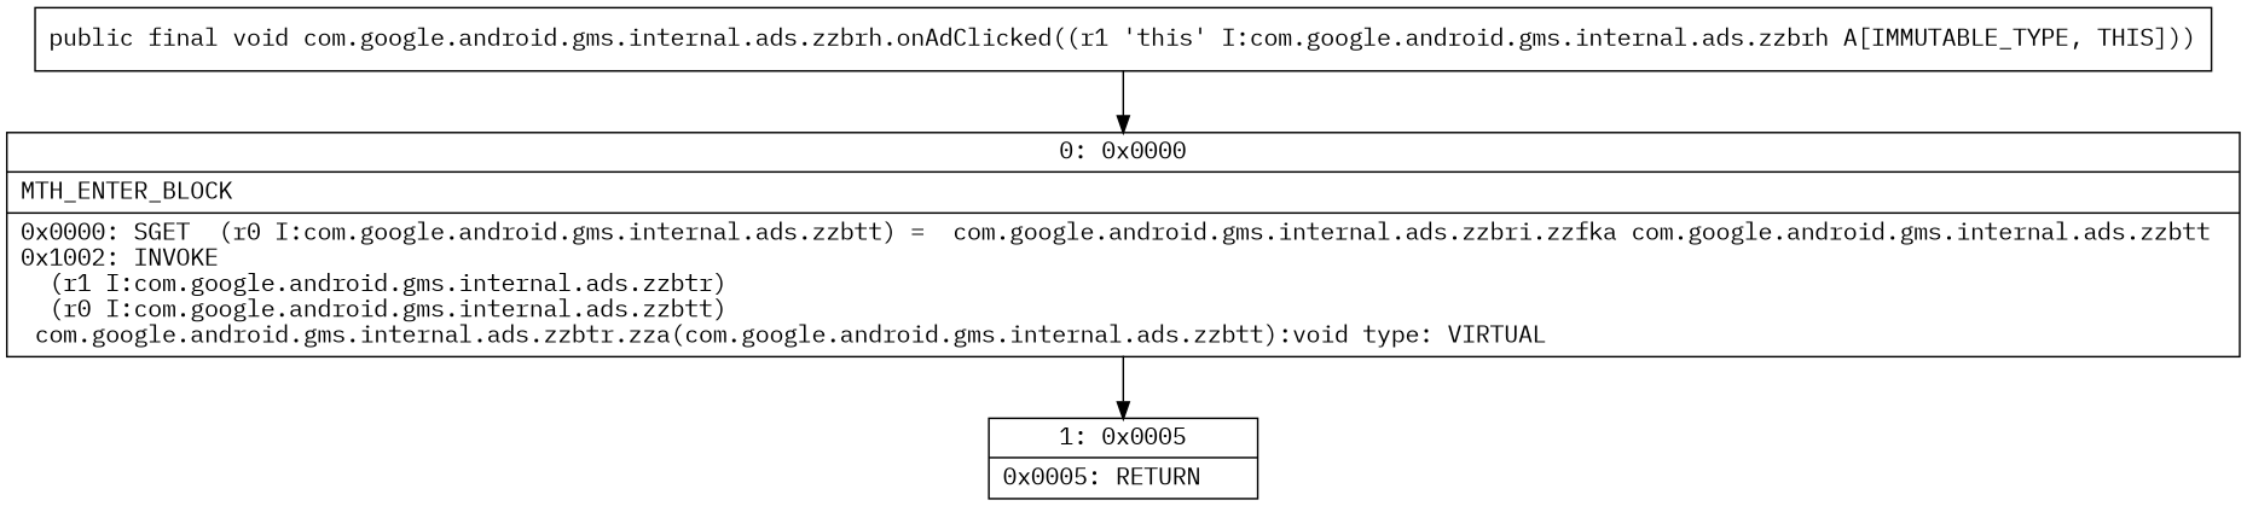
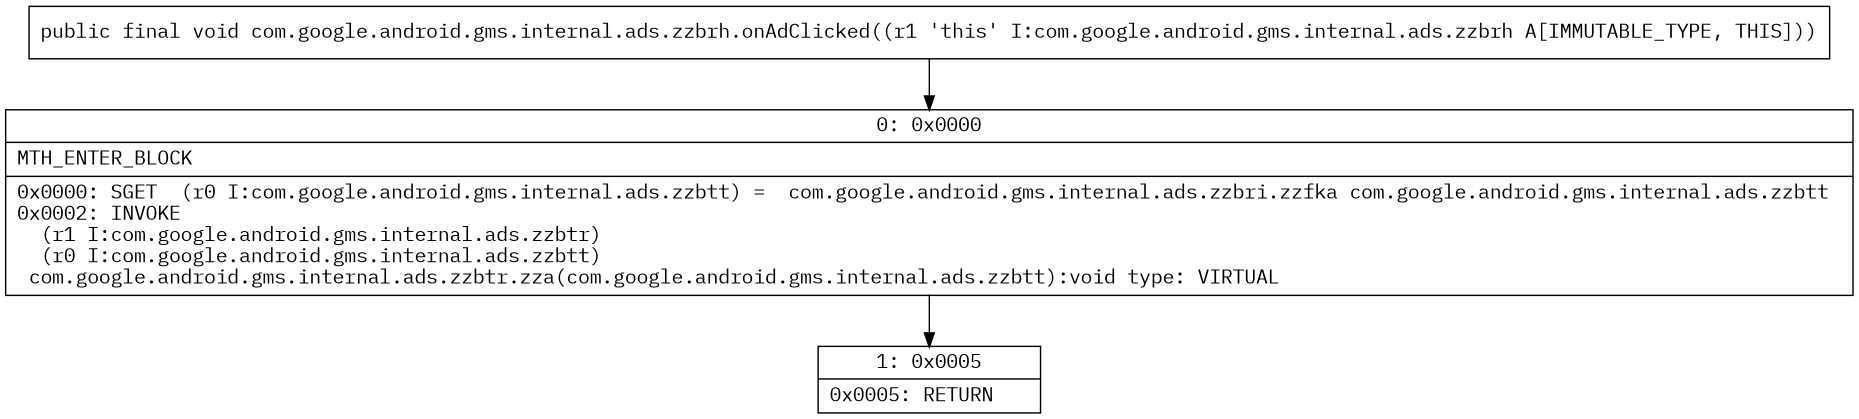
  digraph {
    fontname="IBM Plex Mono"
    node [shape=record fontname="IBM Plex Mono"]
    edge [fontname="IBM Plex Mono"]
-   n1 [label="{0\:\ 0x0000|MTH_ENTER_BLOCK\l|0x0000: SGET  (r0 I:com.google.android.gms.internal.ads.zzbtt) =  com.google.android.gms.internal.ads.zzbri.zzfka com.google.android.gms.internal.ads.zzbtt \l0x1002: INVOKE  \l  (r1 I:com.google.android.gms.internal.ads.zzbtr)\l  (r0 I:com.google.android.gms.internal.ads.zzbtt)\l com.google.android.gms.internal.ads.zzbtr.zza(com.google.android.gms.internal.ads.zzbtt):void type: VIRTUAL \l}"]
+   n1 [label="{0\:\ 0x0000|MTH_ENTER_BLOCK\l|0x0000: SGET  (r0 I:com.google.android.gms.internal.ads.zzbtt) =  com.google.android.gms.internal.ads.zzbri.zzfka com.google.android.gms.internal.ads.zzbtt \l0x0002: INVOKE  \l  (r1 I:com.google.android.gms.internal.ads.zzbtr)\l  (r0 I:com.google.android.gms.internal.ads.zzbtt)\l com.google.android.gms.internal.ads.zzbtr.zza(com.google.android.gms.internal.ads.zzbtt):void type: VIRTUAL \l}"]
    n2 [label="{1\:\ 0x0005|0x0005: RETURN   \l}"]
    n3 [label="{public final void com.google.android.gms.internal.ads.zzbrh.onAdClicked((r1 'this' I:com.google.android.gms.internal.ads.zzbrh A[IMMUTABLE_TYPE, THIS])) }"]
    n1 -> n2
    n3 -> n1
  }
